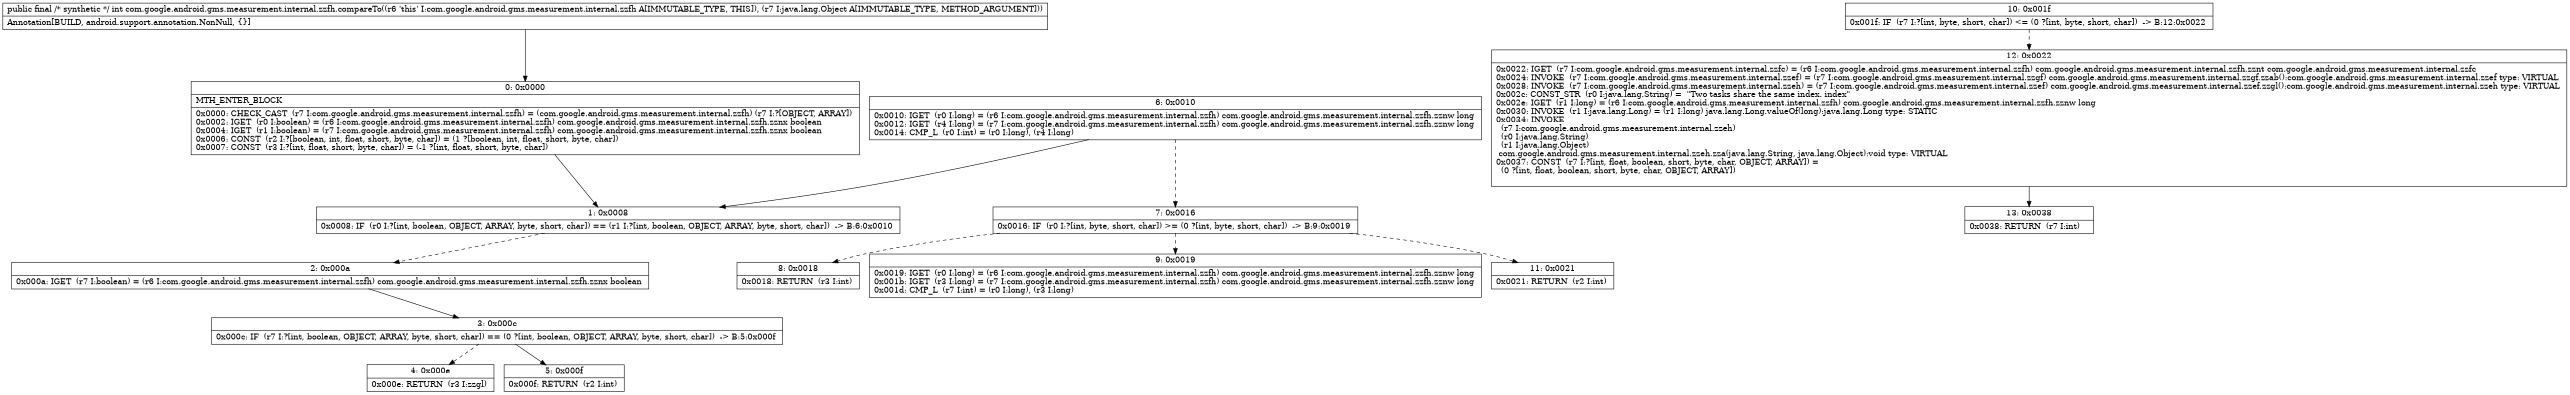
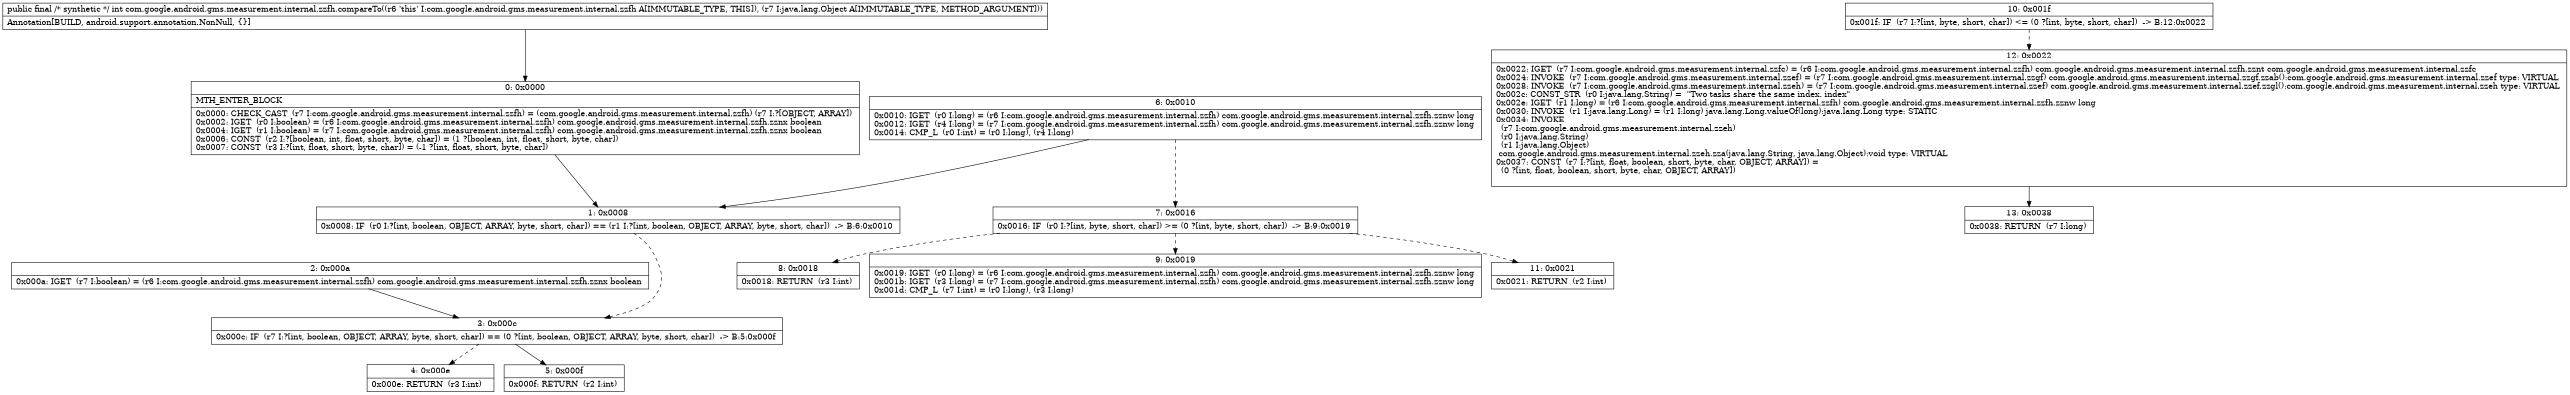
  digraph {
    node [shape=record]
    edge [style=dashed]
    n1 [label="{0\:\ 0x0000|MTH_ENTER_BLOCK\l|0x0000: CHECK_CAST  (r7 I:com.google.android.gms.measurement.internal.zzfh) = (com.google.android.gms.measurement.internal.zzfh) (r7 I:?[OBJECT, ARRAY]) \l0x0002: IGET  (r0 I:boolean) = (r6 I:com.google.android.gms.measurement.internal.zzfh) com.google.android.gms.measurement.internal.zzfh.zznx boolean \l0x0004: IGET  (r1 I:boolean) = (r7 I:com.google.android.gms.measurement.internal.zzfh) com.google.android.gms.measurement.internal.zzfh.zznx boolean \l0x0006: CONST  (r2 I:?[boolean, int, float, short, byte, char]) = (1 ?[boolean, int, float, short, byte, char]) \l0x0007: CONST  (r3 I:?[int, float, short, byte, char]) = (\-1 ?[int, float, short, byte, char]) \l}"]
    n2 [label="{1\:\ 0x0008|0x0008: IF  (r0 I:?[int, boolean, OBJECT, ARRAY, byte, short, char]) == (r1 I:?[int, boolean, OBJECT, ARRAY, byte, short, char])  \-\> B:6:0x0010 \l}"]
    n3 [label="{2\:\ 0x000a|0x000a: IGET  (r7 I:boolean) = (r6 I:com.google.android.gms.measurement.internal.zzfh) com.google.android.gms.measurement.internal.zzfh.zznx boolean \l}"]
    n4 [label="{3\:\ 0x000c|0x000c: IF  (r7 I:?[int, boolean, OBJECT, ARRAY, byte, short, char]) == (0 ?[int, boolean, OBJECT, ARRAY, byte, short, char])  \-\> B:5:0x000f \l}"]
    n5 [label="{6\:\ 0x0010|0x0010: IGET  (r0 I:long) = (r6 I:com.google.android.gms.measurement.internal.zzfh) com.google.android.gms.measurement.internal.zzfh.zznw long \l0x0012: IGET  (r4 I:long) = (r7 I:com.google.android.gms.measurement.internal.zzfh) com.google.android.gms.measurement.internal.zzfh.zznw long \l0x0014: CMP_L  (r0 I:int) = (r0 I:long), (r4 I:long) \l}"]
    n6 [label="{7\:\ 0x0016|0x0016: IF  (r0 I:?[int, byte, short, char]) \>= (0 ?[int, byte, short, char])  \-\> B:9:0x0019 \l}"]
-   n7 [label="{4\:\ 0x000e|0x000e: RETURN  (r3 I:zzgl) \l}"]
+   n7 [label="{4\:\ 0x000e|0x000e: RETURN  (r3 I:int) \l}"]
    n8 [label="{5\:\ 0x000f|0x000f: RETURN  (r2 I:int) \l}"]
    n9 [label="{8\:\ 0x0018|0x0018: RETURN  (r3 I:int) \l}"]
    n10 [label="{9\:\ 0x0019|0x0019: IGET  (r0 I:long) = (r6 I:com.google.android.gms.measurement.internal.zzfh) com.google.android.gms.measurement.internal.zzfh.zznw long \l0x001b: IGET  (r3 I:long) = (r7 I:com.google.android.gms.measurement.internal.zzfh) com.google.android.gms.measurement.internal.zzfh.zznw long \l0x001d: CMP_L  (r7 I:int) = (r0 I:long), (r3 I:long) \l}"]
    n11 [label="{11\:\ 0x0021|0x0021: RETURN  (r2 I:int) \l}"]
    n12 [label="{10\:\ 0x001f|0x001f: IF  (r7 I:?[int, byte, short, char]) \<= (0 ?[int, byte, short, char])  \-\> B:12:0x0022 \l}"]
    n13 [label="{12\:\ 0x0022|0x0022: IGET  (r7 I:com.google.android.gms.measurement.internal.zzfc) = (r6 I:com.google.android.gms.measurement.internal.zzfh) com.google.android.gms.measurement.internal.zzfh.zznt com.google.android.gms.measurement.internal.zzfc \l0x0024: INVOKE  (r7 I:com.google.android.gms.measurement.internal.zzef) = (r7 I:com.google.android.gms.measurement.internal.zzgf) com.google.android.gms.measurement.internal.zzgf.zzab():com.google.android.gms.measurement.internal.zzef type: VIRTUAL \l0x0028: INVOKE  (r7 I:com.google.android.gms.measurement.internal.zzeh) = (r7 I:com.google.android.gms.measurement.internal.zzef) com.google.android.gms.measurement.internal.zzef.zzgl():com.google.android.gms.measurement.internal.zzeh type: VIRTUAL \l0x002c: CONST_STR  (r0 I:java.lang.String) =  \"Two tasks share the same index. index\" \l0x002e: IGET  (r1 I:long) = (r6 I:com.google.android.gms.measurement.internal.zzfh) com.google.android.gms.measurement.internal.zzfh.zznw long \l0x0030: INVOKE  (r1 I:java.lang.Long) = (r1 I:long) java.lang.Long.valueOf(long):java.lang.Long type: STATIC \l0x0034: INVOKE  \l  (r7 I:com.google.android.gms.measurement.internal.zzeh)\l  (r0 I:java.lang.String)\l  (r1 I:java.lang.Object)\l com.google.android.gms.measurement.internal.zzeh.zza(java.lang.String, java.lang.Object):void type: VIRTUAL \l0x0037: CONST  (r7 I:?[int, float, boolean, short, byte, char, OBJECT, ARRAY]) = \l  (0 ?[int, float, boolean, short, byte, char, OBJECT, ARRAY])\l \l}"]
-   n14 [label="{13\:\ 0x0038|0x0038: RETURN  (r7 I:int) \l}"]
+   n14 [label="{13\:\ 0x0038|0x0038: RETURN  (r7 I:long) \l}"]
    n15 [label="{public final \/* synthetic *\/ int com.google.android.gms.measurement.internal.zzfh.compareTo((r6 'this' I:com.google.android.gms.measurement.internal.zzfh A[IMMUTABLE_TYPE, THIS]), (r7 I:java.lang.Object A[IMMUTABLE_TYPE, METHOD_ARGUMENT]))  | Annotation[BUILD, android.support.annotation.NonNull, \{\}]\l}"]
    n1 -> n2 [style=""]
-   n2 -> n3
+   n2 -> n4
    n3 -> n4 [style=""]
    n4 -> n7
    n4 -> n8 [style=""]
    n5 -> n2 [style=""]
    n5 -> n6
    n6 -> n9
    n6 -> n10
    n6 -> n11
    n12 -> n13
    n13 -> n14 [style=""]
    n15 -> n1 [style=""]
  }
